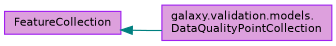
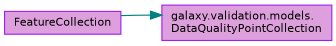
  digraph {
    rankdir=LR
    node [color=purple fillcolor=plum fontname=Helvetica fontsize=10 shape=record style=filled]
    n1 [height=0.2 label=FeatureCollection width=0.4]
    n2 [height=0.2 label="galaxy.validation.models.\lDataQualityPointCollection" width=0.4]
-   n1 -> n2 [color=teal dir=back fontname=Helvetica fontsize=10 labelfontname=Helvetica labelfontsize=10 style=solid]
+   n2 -> n1 [color=teal dir=back fontname=Helvetica fontsize=10 labelfontname=Helvetica labelfontsize=10 style=solid]
  }
